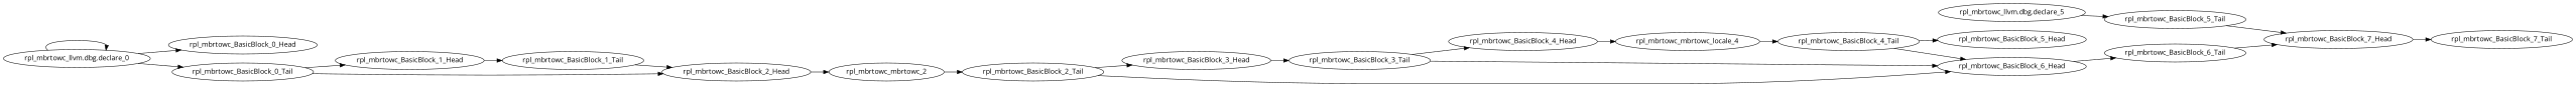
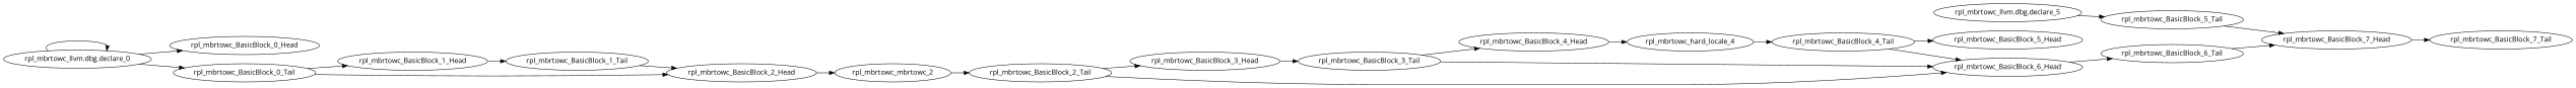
  digraph {
    fontname="Open Sans"
    rankdir=LR
    node [fontname="Open Sans"]
    edge [fontname="Open Sans"]
    rpl_mbrtowc_BasicBlock_3_Head
    rpl_mbrtowc_BasicBlock_3_Tail
    rpl_mbrtowc_BasicBlock_6_Head
    rpl_mbrtowc_BasicBlock_4_Head
    rpl_mbrtowc_BasicBlock_6_Tail
-   rpl_mbrtowc_hard_locale_4 [label=rpl_mbrtowc_mbrtowc_locale_4]
+   rpl_mbrtowc_hard_locale_4
    rpl_mbrtowc_BasicBlock_1_Head
    rpl_mbrtowc_BasicBlock_1_Tail
    rpl_mbrtowc_BasicBlock_2_Head
    rpl_mbrtowc_mbrtowc_2
    "rpl_mbrtowc_llvm.dbg.declare_0"
    rpl_mbrtowc_BasicBlock_0_Head
    rpl_mbrtowc_BasicBlock_0_Tail
    rpl_mbrtowc_BasicBlock_2_Tail
    rpl_mbrtowc_BasicBlock_7_Head
    rpl_mbrtowc_BasicBlock_7_Tail
    "rpl_mbrtowc_llvm.dbg.declare_5"
    rpl_mbrtowc_BasicBlock_5_Tail
    rpl_mbrtowc_BasicBlock_4_Tail
    rpl_mbrtowc_BasicBlock_5_Head
    rpl_mbrtowc_BasicBlock_3_Head -> rpl_mbrtowc_BasicBlock_3_Tail
    rpl_mbrtowc_BasicBlock_3_Tail -> rpl_mbrtowc_BasicBlock_6_Head
    rpl_mbrtowc_BasicBlock_3_Tail -> rpl_mbrtowc_BasicBlock_4_Head
    rpl_mbrtowc_BasicBlock_6_Head -> rpl_mbrtowc_BasicBlock_6_Tail
    rpl_mbrtowc_BasicBlock_4_Head -> rpl_mbrtowc_hard_locale_4
    rpl_mbrtowc_BasicBlock_6_Tail -> rpl_mbrtowc_BasicBlock_7_Head
    rpl_mbrtowc_hard_locale_4 -> rpl_mbrtowc_BasicBlock_4_Tail
    rpl_mbrtowc_BasicBlock_1_Head -> rpl_mbrtowc_BasicBlock_1_Tail
    rpl_mbrtowc_BasicBlock_1_Tail -> rpl_mbrtowc_BasicBlock_2_Head
    rpl_mbrtowc_BasicBlock_2_Head -> rpl_mbrtowc_mbrtowc_2
    rpl_mbrtowc_mbrtowc_2 -> rpl_mbrtowc_BasicBlock_2_Tail
    "rpl_mbrtowc_llvm.dbg.declare_0" -> "rpl_mbrtowc_llvm.dbg.declare_0"
    "rpl_mbrtowc_llvm.dbg.declare_0" -> rpl_mbrtowc_BasicBlock_0_Head
    "rpl_mbrtowc_llvm.dbg.declare_0" -> rpl_mbrtowc_BasicBlock_0_Tail
    rpl_mbrtowc_BasicBlock_0_Tail -> rpl_mbrtowc_BasicBlock_1_Head
    rpl_mbrtowc_BasicBlock_0_Tail -> rpl_mbrtowc_BasicBlock_2_Head
    rpl_mbrtowc_BasicBlock_2_Tail -> rpl_mbrtowc_BasicBlock_3_Head
    rpl_mbrtowc_BasicBlock_2_Tail -> rpl_mbrtowc_BasicBlock_6_Head
    rpl_mbrtowc_BasicBlock_7_Head -> rpl_mbrtowc_BasicBlock_7_Tail
    "rpl_mbrtowc_llvm.dbg.declare_5" -> rpl_mbrtowc_BasicBlock_5_Tail
    rpl_mbrtowc_BasicBlock_5_Tail -> rpl_mbrtowc_BasicBlock_7_Head
    rpl_mbrtowc_BasicBlock_4_Tail -> rpl_mbrtowc_BasicBlock_6_Head
    rpl_mbrtowc_BasicBlock_4_Tail -> rpl_mbrtowc_BasicBlock_5_Head
  }
